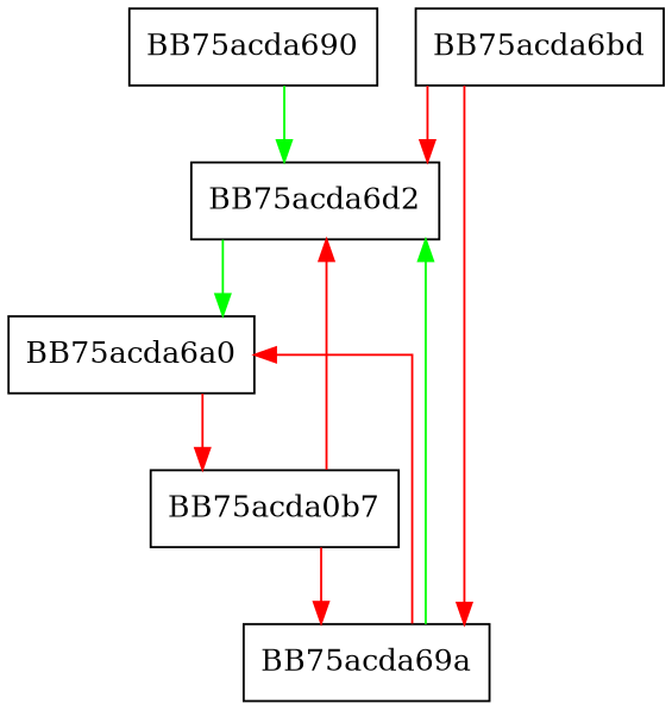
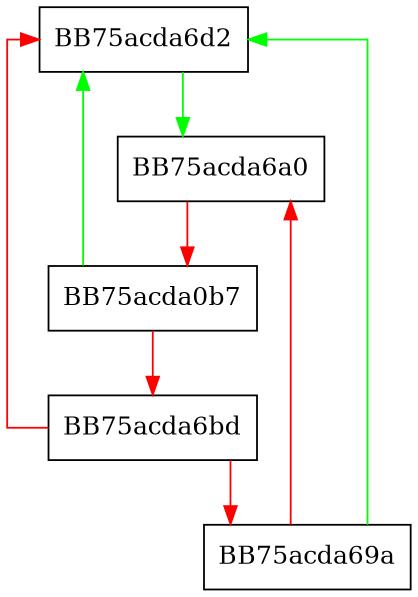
  digraph {
    splines=ortho
    node [shape=box]
    edge [color=red]
-   BB75acda690
    BB75acda6d2
    BB75acda6a0
    BB75acda69a
    n5 [label=BB75acda0b7]
    BB75acda6bd
-   BB75acda690 -> BB75acda6d2 [color=green]
    BB75acda6d2 -> BB75acda6a0 [color=green]
    BB75acda6a0 -> n5
    BB75acda69a -> BB75acda6d2 [color=green]
    BB75acda69a -> BB75acda6a0
-   n5 -> BB75acda6d2
-   n5 -> BB75acda69a
+   n5 -> BB75acda6d2 [color=green]
+   n5 -> BB75acda6bd
    BB75acda6bd -> BB75acda6d2
    BB75acda6bd -> BB75acda69a
  }
